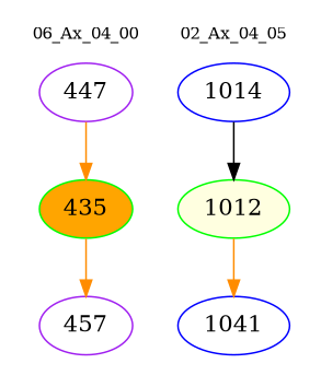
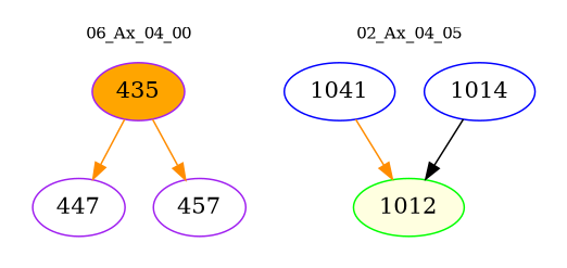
  digraph {
    node [color=purple fillcolor=white style=filled]
    edge [color=darkorange]
    n1 [label=447]
-   n2 [color=green fillcolor=orange label=435]
+   n2 [fillcolor=orange label=435]
    n3 [label=457]
    n4 [color=blue label=1014]
    n5 [color=green fillcolor=lightyellow label=1012]
    n6 [color=blue label=1041]
    subgraph cluster_1 {
      color=white
      fontsize=10
      label="06_Ax_04_00"
      n1
      n2
      n3
    }
    subgraph cluster_2 {
      color=white
      fontsize=10
      label="02_Ax_04_05"
      n4
      n5
      n6
    }
-   n1 -> n2
+   n2 -> n1
    n2 -> n3
    n4 -> n5 [color=black]
-   n5 -> n6
+   n6 -> n5
  }
